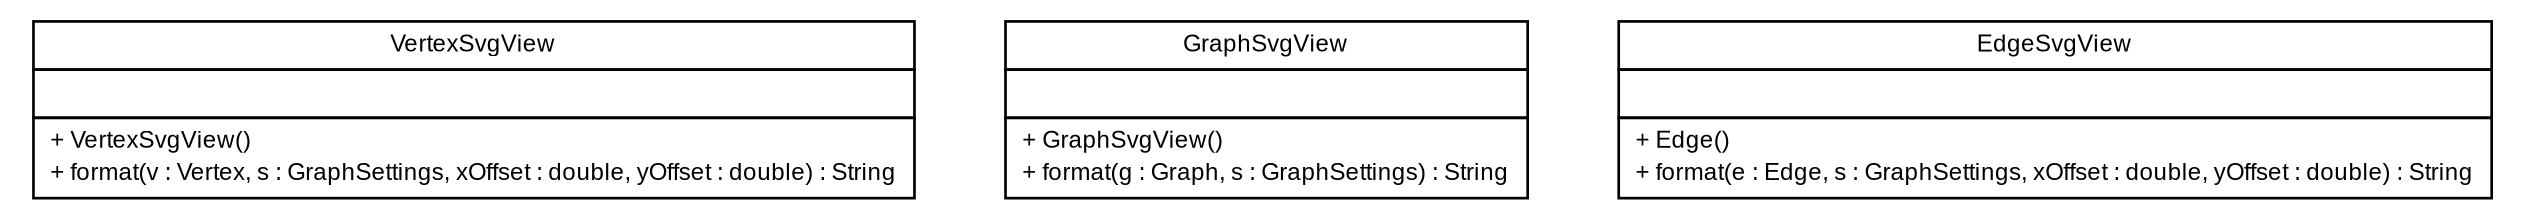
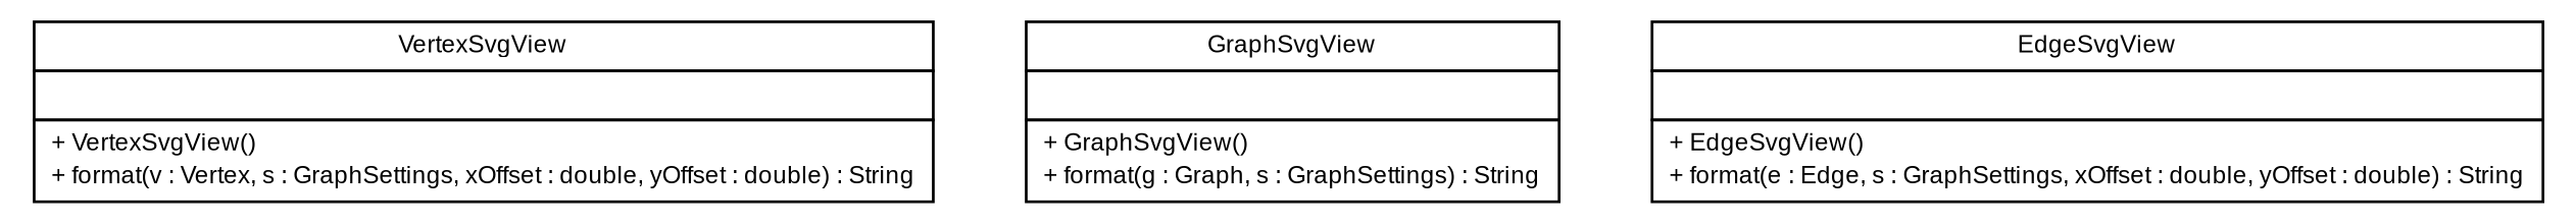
  digraph {
    nodesep=0.25
    ranksep=0.5
    node [fontcolor=black fontname=arial fontsize=9.0 shape=plaintext]
    n1 [label=<<table title="pfc.views.svg.VertexSvgView" border="0" cellborder="1" cellspacing="0" cellpadding="2" port="p" href="./VertexSvgView.html"> 		<tr><td><table border="0" cellspacing="0" cellpadding="1"> <tr><td align="center" balign="center"> VertexSvgView </td></tr> 		</table></td></tr> 		<tr><td><table border="0" cellspacing="0" cellpadding="1"> <tr><td align="left" balign="left">  </td></tr> 		</table></td></tr> 		<tr><td><table border="0" cellspacing="0" cellpadding="1"> <tr><td align="left" balign="left"> + VertexSvgView() </td></tr> <tr><td align="left" balign="left"> + format(v : Vertex, s : GraphSettings, xOffset : double, yOffset : double) : String </td></tr> 		</table></td></tr> 		</table>>]
    n2 [label=<<table title="pfc.views.svg.GraphSvgView" border="0" cellborder="1" cellspacing="0" cellpadding="2" port="p" href="./GraphSvgView.html"> 		<tr><td><table border="0" cellspacing="0" cellpadding="1"> <tr><td align="center" balign="center"> GraphSvgView </td></tr> 		</table></td></tr> 		<tr><td><table border="0" cellspacing="0" cellpadding="1"> <tr><td align="left" balign="left">  </td></tr> 		</table></td></tr> 		<tr><td><table border="0" cellspacing="0" cellpadding="1"> <tr><td align="left" balign="left"> + GraphSvgView() </td></tr> <tr><td align="left" balign="left"> + format(g : Graph, s : GraphSettings) : String </td></tr> 		</table></td></tr> 		</table>>]
-   n3 [label=<<table title="pfc.views.svg.EdgeSvgView" border="0" cellborder="1" cellspacing="0" cellpadding="2" port="p" href="./EdgeSvgView.html"> 		<tr><td><table border="0" cellspacing="0" cellpadding="1"> <tr><td align="center" balign="center"> EdgeSvgView </td></tr> 		</table></td></tr> 		<tr><td><table border="0" cellspacing="0" cellpadding="1"> <tr><td align="left" balign="left">  </td></tr> 		</table></td></tr> 		<tr><td><table border="0" cellspacing="0" cellpadding="1"> <tr><td align="left" balign="left"> + Edge() </td></tr> <tr><td align="left" balign="left"> + format(e : Edge, s : GraphSettings, xOffset : double, yOffset : double) : String </td></tr> 		</table></td></tr> 		</table>>]
+   n3 [label=<<table title="pfc.views.svg.EdgeSvgView" border="0" cellborder="1" cellspacing="0" cellpadding="2" port="p" href="./EdgeSvgView.html"> 		<tr><td><table border="0" cellspacing="0" cellpadding="1"> <tr><td align="center" balign="center"> EdgeSvgView </td></tr> 		</table></td></tr> 		<tr><td><table border="0" cellspacing="0" cellpadding="1"> <tr><td align="left" balign="left">  </td></tr> 		</table></td></tr> 		<tr><td><table border="0" cellspacing="0" cellpadding="1"> <tr><td align="left" balign="left"> + EdgeSvgView() </td></tr> <tr><td align="left" balign="left"> + format(e : Edge, s : GraphSettings, xOffset : double, yOffset : double) : String </td></tr> 		</table></td></tr> 		</table>>]
  }
